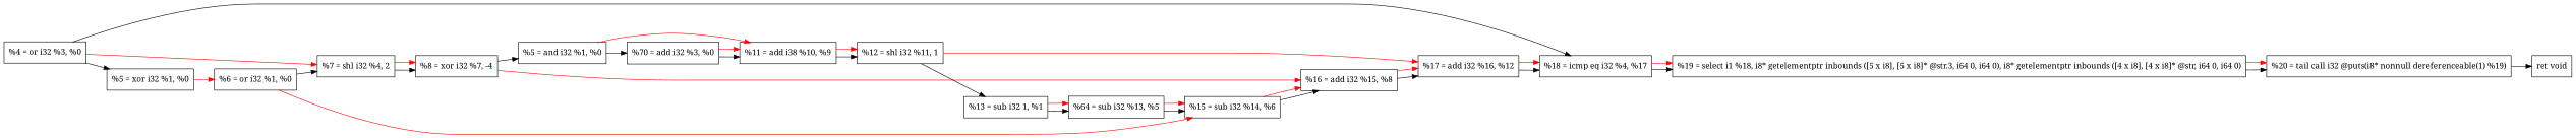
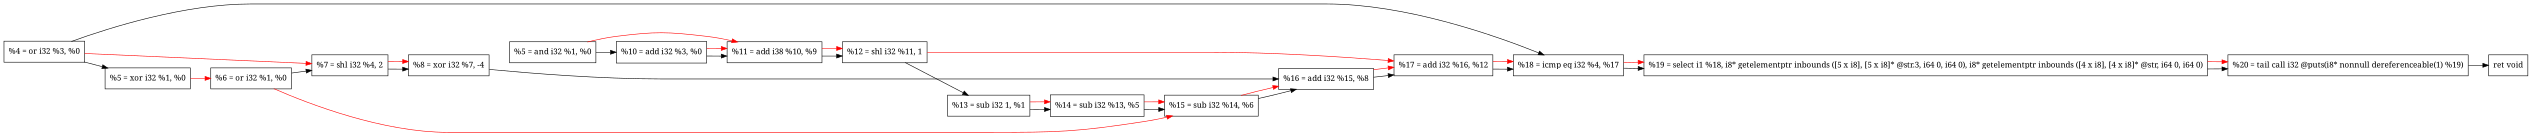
  digraph {
    fontname="Noto Serif"
    rankdir=LR
    node [fontname="Noto Serif" shape=record]
    edge [fontname="Noto Serif"]
    n1 [label="  %4 = or i32 %3, %0"]
    n2 [label="  %5 = xor i32 %1, %0"]
    n3 [label="  %7 = shl i32 %4, 2"]
    n4 [label="  %18 = icmp eq i32 %4, %17"]
-   n5 [label="%70 = add i32 %3, %0"]
+   n5 [label="  %10 = add i32 %3, %0"]
    n6 [label="%11 = add i38 %10, %9"]
    n7 [label="  %6 = or i32 %1, %0"]
    n8 [label="  %8 = xor i32 %7, -4"]
    n9 [label="  %19 = select i1 %18, i8* getelementptr inbounds ([5 x i8], [5 x i8]* @str.3, i64 0, i64 0), i8* getelementptr inbounds ([4 x i8], [4 x i8]* @str, i64 0, i64 0)"]
    n10 [label="  %15 = sub i32 %14, %6"]
-   n11 [label="%64 = sub i32 %13, %5"]
+   n11 [label="  %14 = sub i32 %13, %5"]
    n12 [label="  %16 = add i32 %15, %8"]
    n13 [label="%5 = and i32 %1, %0"]
    n14 [label="  %17 = add i32 %16, %12"]
    n15 [label="  %12 = shl i32 %11, 1"]
    n16 [label="  %13 = sub i32 1, %1"]
    n17 [label="  %20 = tail call i32 @puts(i8* nonnull dereferenceable(1) %19)"]
    n18 [label="  ret void"]
    n1 -> n2
    n1 -> n3 [color=red]
    n1 -> n4 [color=black]
    n2 -> n7 [color=red]
    n3 -> n8
    n3 -> n8 [color=red]
    n4 -> n9
    n4 -> n9 [color=red]
    n5 -> n6
    n5 -> n6 [color=red]
    n6 -> n15
    n6 -> n15 [color=red]
    n7 -> n3
    n7 -> n10 [color=red]
-   n8 -> n12 [color=red]
-   n8 -> n13
+   n8 -> n12 [color=black]
    n9 -> n17
    n9 -> n17 [color=red]
    n10 -> n12
    n10 -> n12 [color=red]
    n11 -> n10
    n11 -> n10 [color=red]
    n12 -> n14
    n12 -> n14 [color=red]
    n13 -> n5
    n13 -> n6 [color=red]
    n14 -> n4
    n14 -> n4 [color=red]
    n15 -> n14 [color=red]
    n15 -> n16
    n16 -> n11
    n16 -> n11 [color=red]
    n17 -> n18
  }
